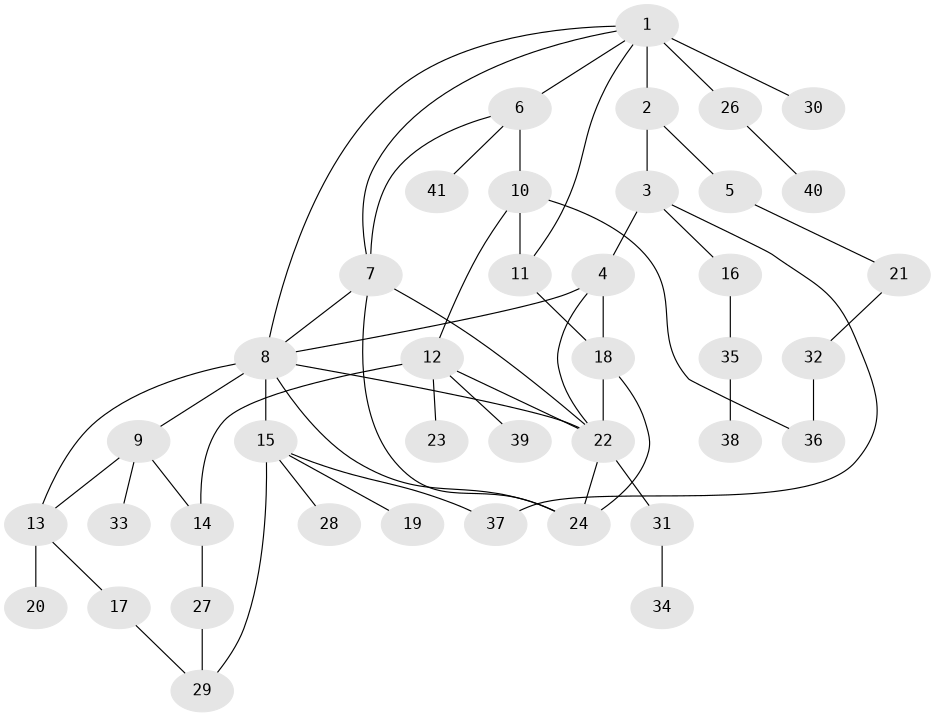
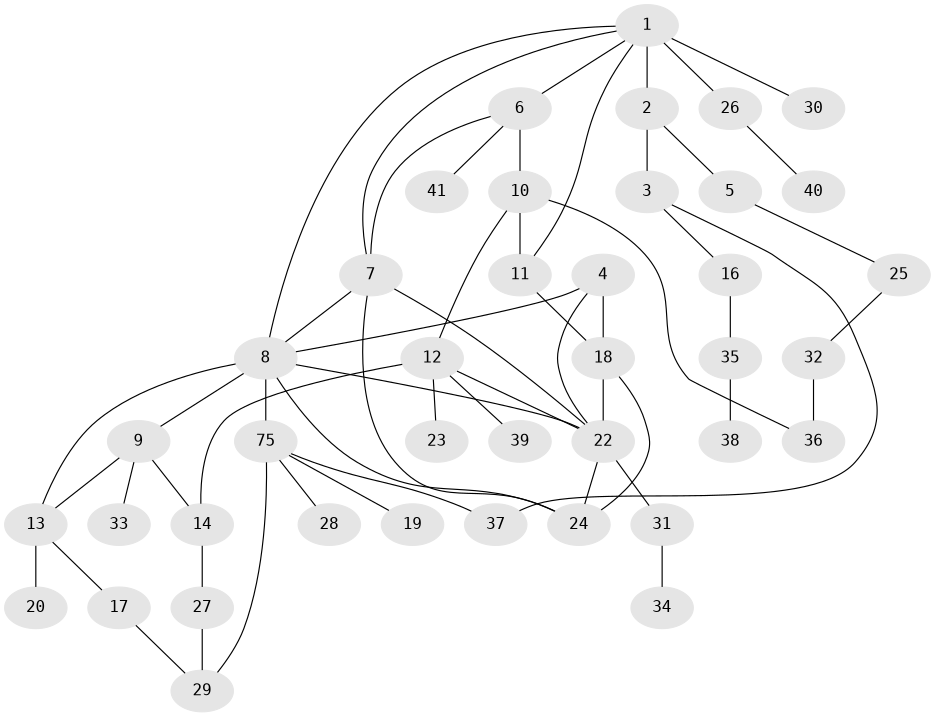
  graph {
    fontname="DejaVu Sans Mono"
    node [color=gray90 fontname="DejaVu Sans Mono" style=filled]
    edge [fontname="DejaVu Sans Mono" weight=1.0]
    1
    2
    6
    7
    8
    11
    26
    30
    3
    5
    10
    41
    22
    24
    9
    13
-   15
+   15 [label=75]
    18
    40
    4
    16
    37
-   21
+   21 [label=25]
    35
    31
    32
    12
    36
    14
    33
    17
    20
    19
    28
    29
    27
    23
    39
    38
    34
    1 -- 2 [weight=4.0]
    1 -- 6 [weight=2.0]
    1 -- 7
    1 -- 8
    1 -- 11
    1 -- 26
    1 -- 30
    2 -- 3
    2 -- 5
    6 -- 7
    6 -- 10
    6 -- 41
    7 -- 8
    7 -- 22 [weight=2.0]
    7 -- 24
    8 -- 22 [weight=2.0]
    8 -- 24
    8 -- 9 [weight=2.0]
    8 -- 13 [weight=4.0]
    8 -- 15
    11 -- 18
    26 -- 40
-   3 -- 4
    3 -- 16
    3 -- 37
    5 -- 21
    10 -- 11
    10 -- 12
    10 -- 36
    22 -- 24
    22 -- 31
    9 -- 13
    9 -- 14
    9 -- 33
    13 -- 17
    13 -- 20
    15 -- 37
    15 -- 19
    15 -- 28
    15 -- 29
    18 -- 22 [weight=5.0]
    18 -- 24
    4 -- 8
    4 -- 22
    4 -- 18
    16 -- 35
    21 -- 32 [weight=2.0]
    35 -- 38
    31 -- 34
    32 -- 36
    12 -- 22
    12 -- 14 [weight=3.0]
    12 -- 23
    12 -- 39
    14 -- 27
    17 -- 29
    27 -- 29
  }
